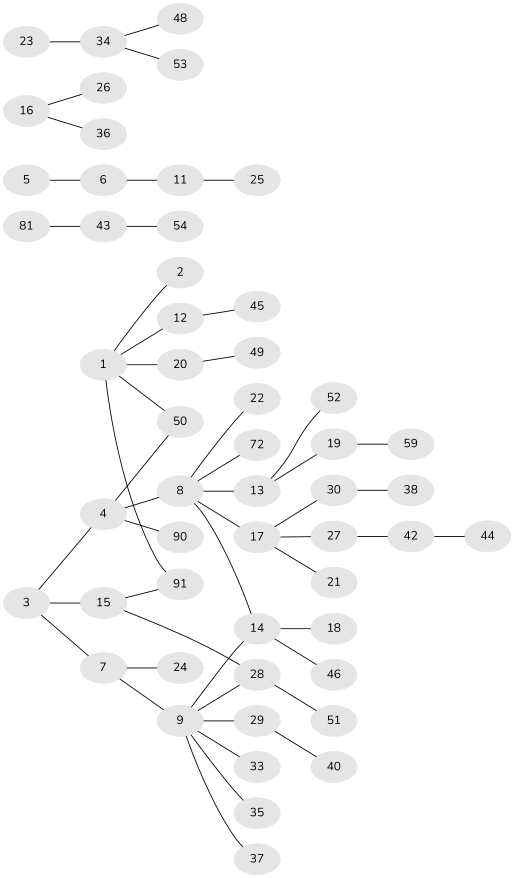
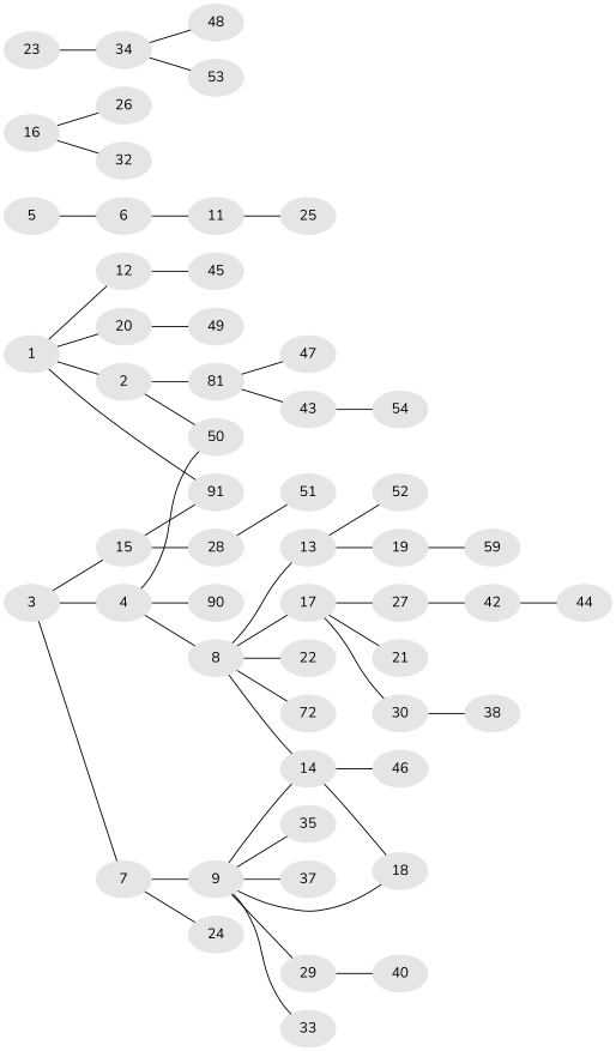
  graph {
    fontname=Nunito
    rankdir=LR
    node [color=gray90 fontname=Nunito style=filled]
    edge [fontname=Nunito]
    1
    2
    12
    20
    n5 [label=91]
    50
    n7 [label=81]
    3
    4
    7
    15
    45
    49
    43
+   47
    8
    n17 [label=90]
    9
    24
    28
    5
    6
    13
    14
    17
    22
    n27 [label=72]
    11
    25
    29
    33
    35
    37
    19
    52
    18
    46
    21
    30
    27
    51
    40
    n43 [label=59]
    16
    26
-   36
+   36 [label=32]
    38
    23
    34
    42
    48
    53
    44
    54
    1 -- 2
    1 -- 12
    1 -- 20
    1 -- n5
-   1 -- 50
+   2 -- 50
+   2 -- n7
    12 -- 45
    20 -- 49
    n7 -- 43
+   n7 -- 47
    3 -- 4
    3 -- 7
    3 -- 15
    4 -- 50
    4 -- 8
    4 -- n17
    7 -- 9
    7 -- 24
    15 -- n5
    15 -- 28
    43 -- 54
    8 -- 13
    8 -- 14
    8 -- 17
    8 -- 22
    8 -- n27
-   9 -- 28
+   9 -- 18
    9 -- 14
    9 -- 29
    9 -- 33
    9 -- 35
    9 -- 37
    28 -- 51
    5 -- 6
    6 -- 11
    13 -- 19
    13 -- 52
    14 -- 18
    14 -- 46
    17 -- 21
    17 -- 30
    17 -- 27
    11 -- 25
    29 -- 40
    19 -- n43
    30 -- 38
    27 -- 42
    16 -- 26
    16 -- 36
    23 -- 34
    34 -- 48
    34 -- 53
    42 -- 44
  }
